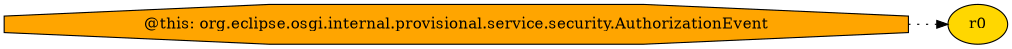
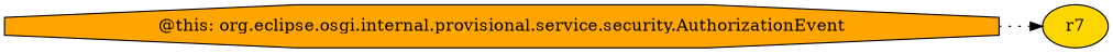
  digraph {
    rankdir=LR
    node [style=filled]
    n1 [label="@this: org.eclipse.osgi.internal.provisional.service.security.AuthorizationEvent" fillcolor=orange shape=octagon]
-   n2 [label=r0 fillcolor=gold shape=ellipse]
+   n2 [label=r7 fillcolor=gold shape=ellipse]
    n1 -> n2 [style=dotted]
  }
